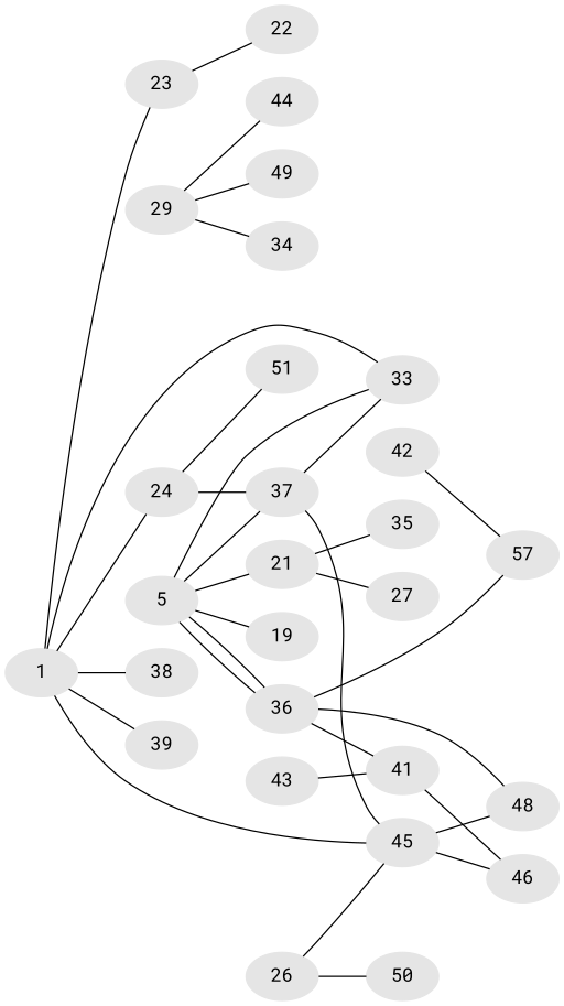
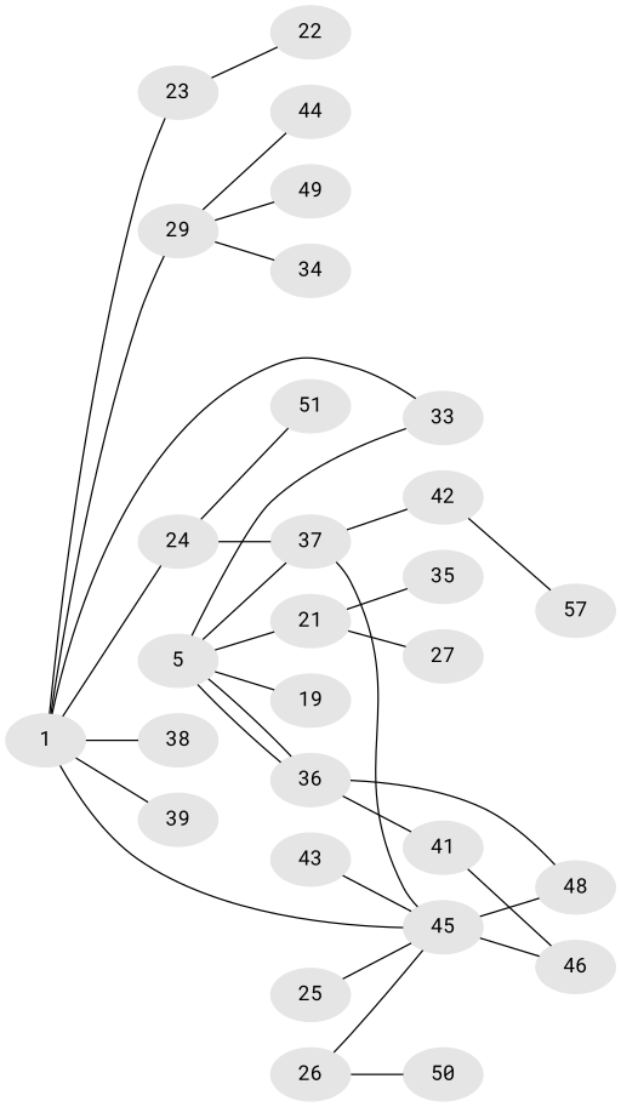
  graph {
    fontname="Roboto Mono"
    rankdir=LR
    node [color=gray90 fontname="Roboto Mono" style=filled]
    edge [fontname="Roboto Mono"]
    1
    23
    24 [super="+18"]
    29
    33 [super="+11"]
    38 [super="+28"]
    39
    45 [super="+10+32+30"]
    22
    37 [super="+15"]
    51
    34
    44
    49
    48 [super="+16+17"]
    46 [super="+4"]
    19 [super="+8"]
    5
    21 [super="+9+20"]
    36
    27
    35
    41
    n24 [label=57]
    42
+   25
    26 [super="+14"]
    50
    43
    1 -- 23
    1 -- 24
+   1 -- 29
    1 -- 33
    1 -- 38 [weight=2]
    1 -- 39
    1 -- 45 [weight=3]
    23 -- 22
    24 -- 37
    24 -- 51
    29 -- 34
    29 -- 44
    29 -- 49
    45 -- 48 [weight=3]
    45 -- 46
    37 -- 45
-   37 -- 33
+   37 -- 42
    5 -- 33
    5 -- 37
    5 -- 19 [weight=2]
    5 -- 21
    5 -- 36
    5 -- 36
    21 -- 27
    21 -- 35
    36 -- 48
    36 -- 41
-   36 -- n24
    41 -- 46
    42 -- n24
+   25 -- 45
    26 -- 45
    26 -- 50
-   43 -- 41
+   43 -- 45
  }
